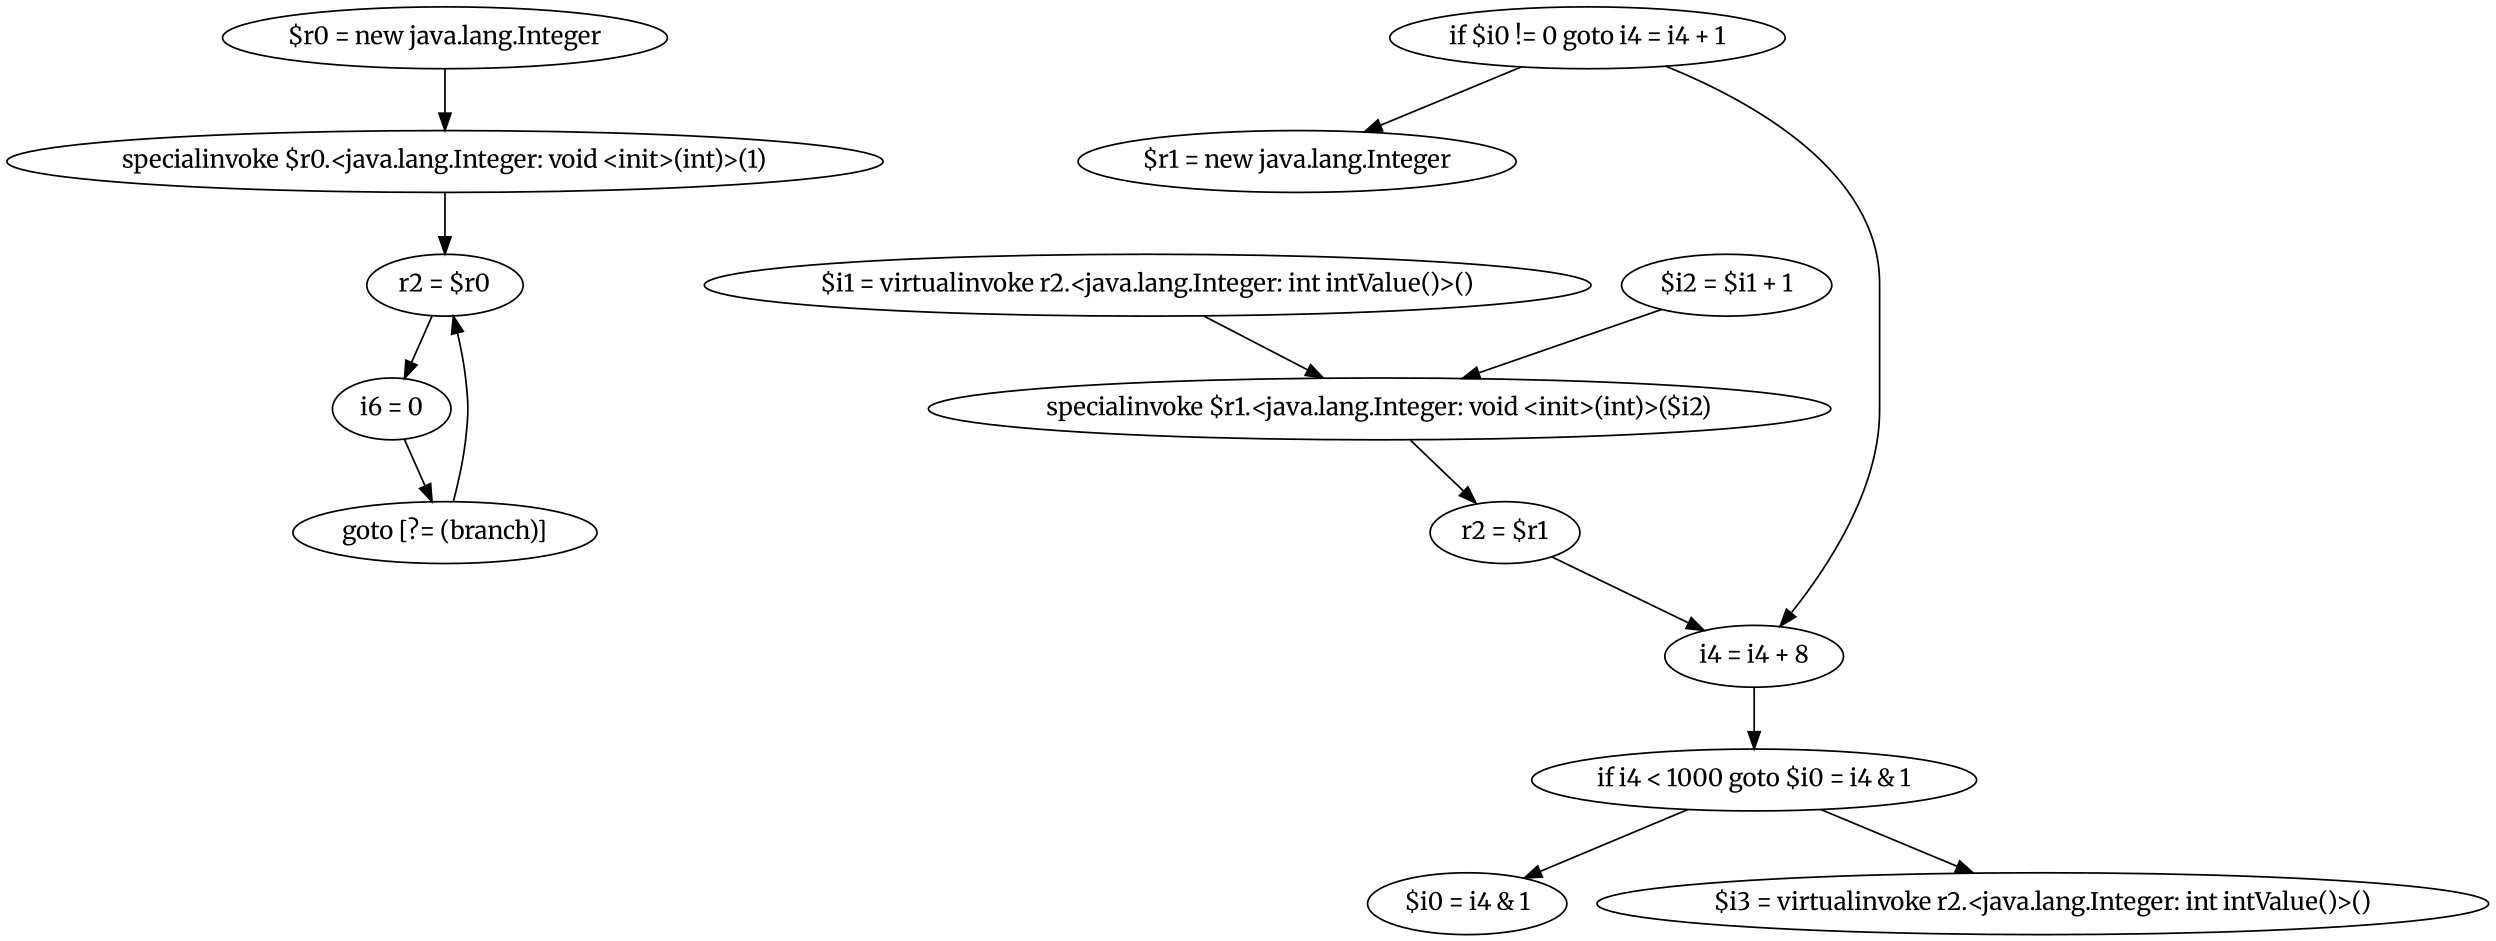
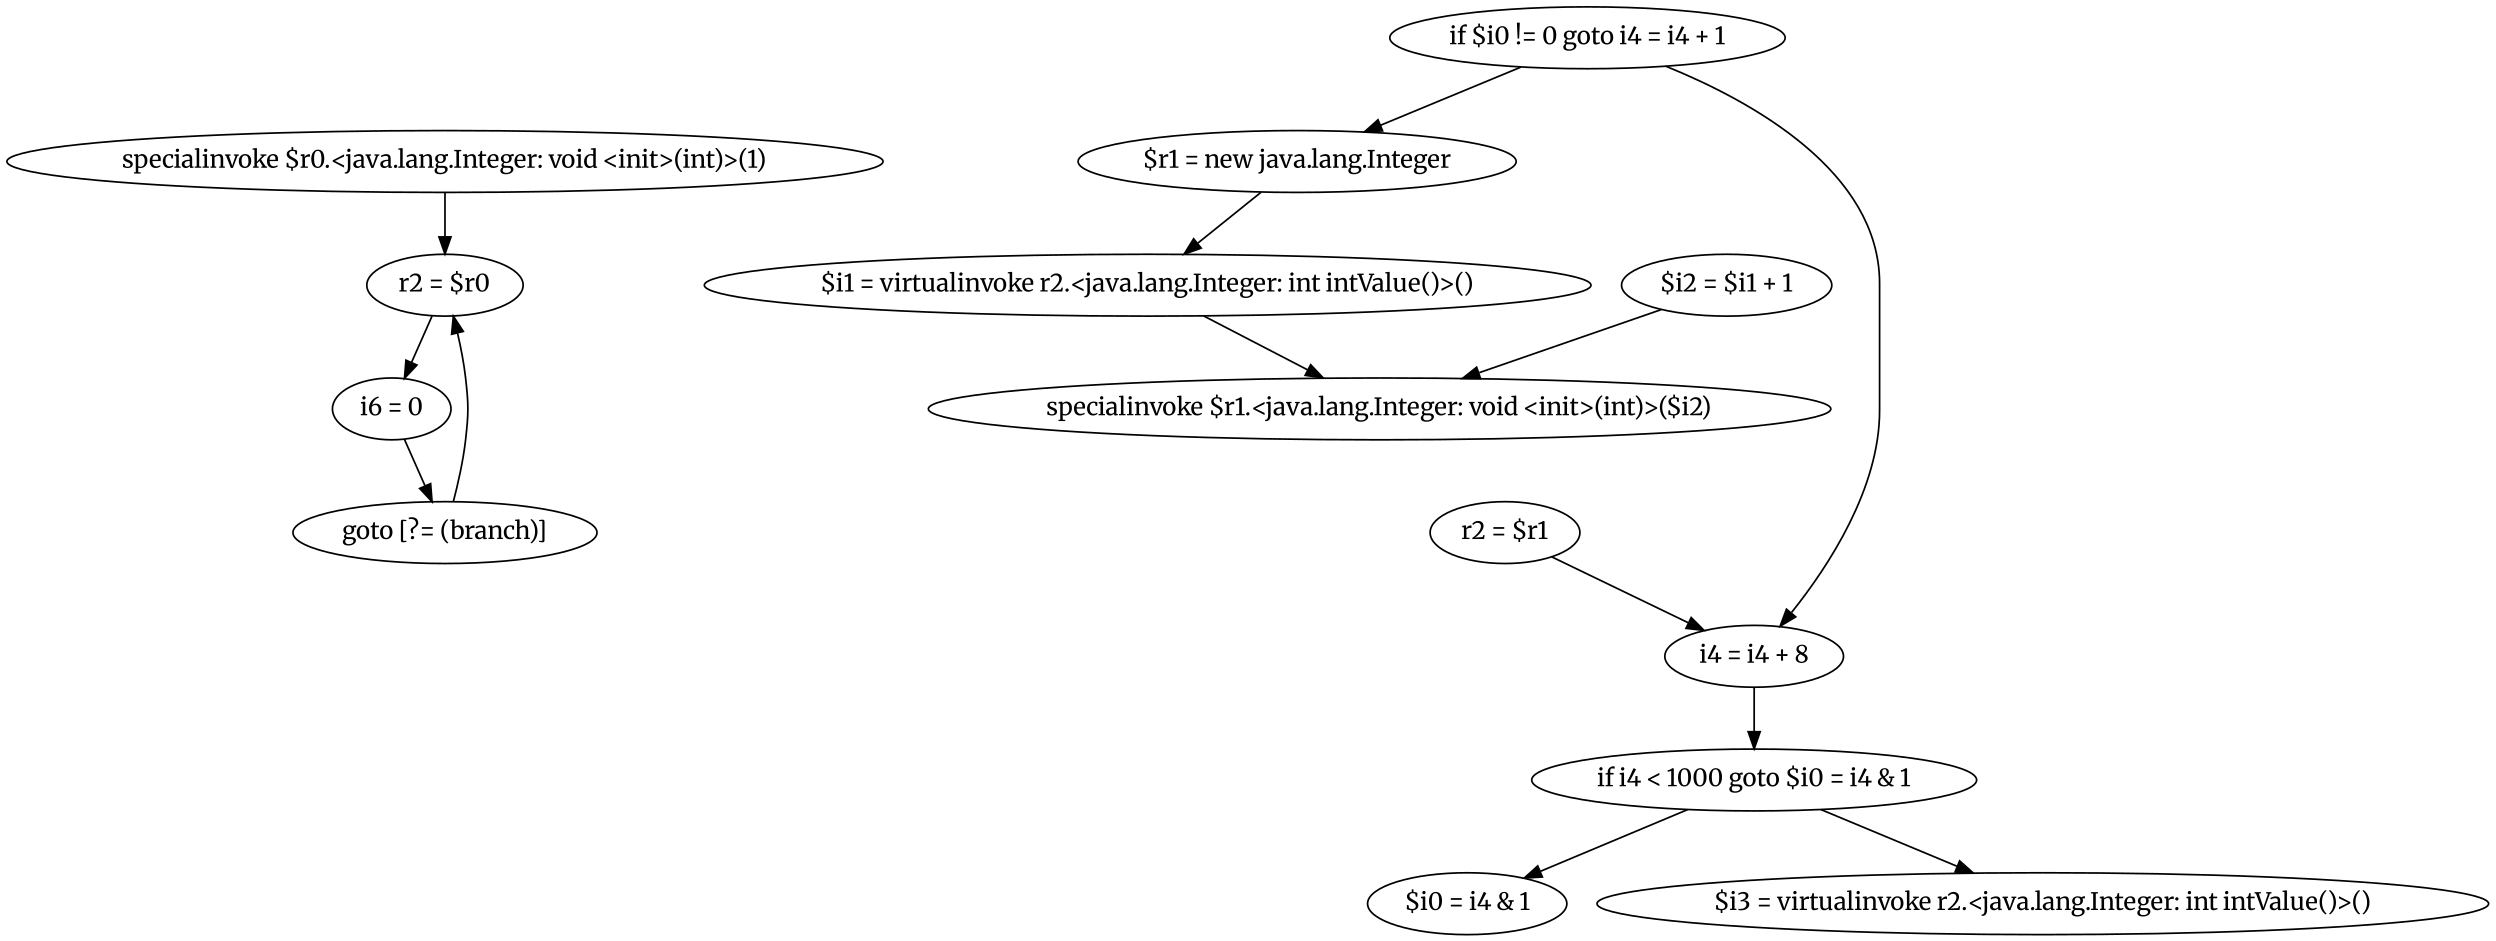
  digraph {
    fontname=Merriweather
    node [fontname=Merriweather]
    edge [fontname=Merriweather]
-   "$r0 = new java.lang.Integer"
    "specialinvoke $r0.<java.lang.Integer: void <init>(int)>(1)"
    "r2 = $r0"
    n4 [label="i6 = 0"]
    "goto [?= (branch)]"
    "if i4 < 1000 goto $i0 = i4 & 1"
    "$i0 = i4 & 1"
    "$i3 = virtualinvoke r2.<java.lang.Integer: int intValue()>()"
    "if $i0 != 0 goto i4 = i4 + 1"
    "$r1 = new java.lang.Integer"
    n11 [label="i4 = i4 + 8"]
    "$i1 = virtualinvoke r2.<java.lang.Integer: int intValue()>()"
    "specialinvoke $r1.<java.lang.Integer: void <init>(int)>($i2)"
    "$i2 = $i1 + 1"
    "r2 = $r1"
-   "$r0 = new java.lang.Integer" -> "specialinvoke $r0.<java.lang.Integer: void <init>(int)>(1)"
    "specialinvoke $r0.<java.lang.Integer: void <init>(int)>(1)" -> "r2 = $r0"
    "r2 = $r0" -> n4
    n4 -> "goto [?= (branch)]"
    "goto [?= (branch)]" -> "r2 = $r0"
    "if i4 < 1000 goto $i0 = i4 & 1" -> "$i0 = i4 & 1"
    "if i4 < 1000 goto $i0 = i4 & 1" -> "$i3 = virtualinvoke r2.<java.lang.Integer: int intValue()>()"
    "if $i0 != 0 goto i4 = i4 + 1" -> "$r1 = new java.lang.Integer"
    "if $i0 != 0 goto i4 = i4 + 1" -> n11
+   "$r1 = new java.lang.Integer" -> "$i1 = virtualinvoke r2.<java.lang.Integer: int intValue()>()"
    n11 -> "if i4 < 1000 goto $i0 = i4 & 1"
    "$i1 = virtualinvoke r2.<java.lang.Integer: int intValue()>()" -> "specialinvoke $r1.<java.lang.Integer: void <init>(int)>($i2)"
-   "specialinvoke $r1.<java.lang.Integer: void <init>(int)>($i2)" -> "r2 = $r1"
    "$i2 = $i1 + 1" -> "specialinvoke $r1.<java.lang.Integer: void <init>(int)>($i2)"
    "r2 = $r1" -> n11
  }
